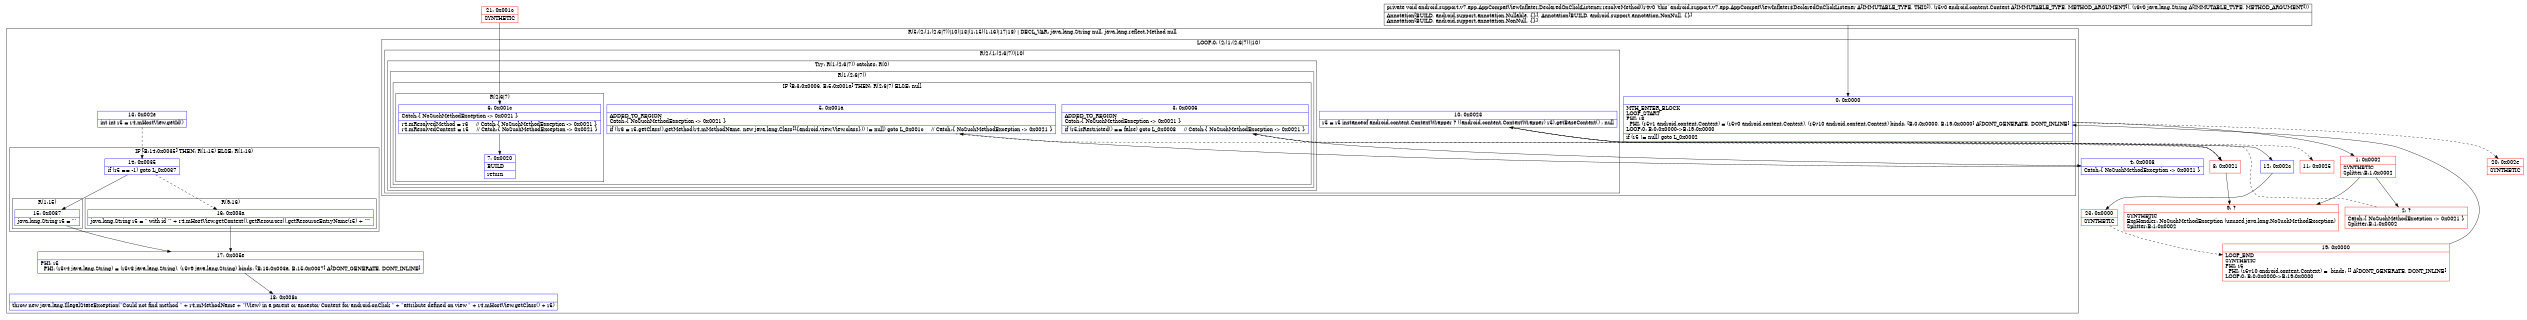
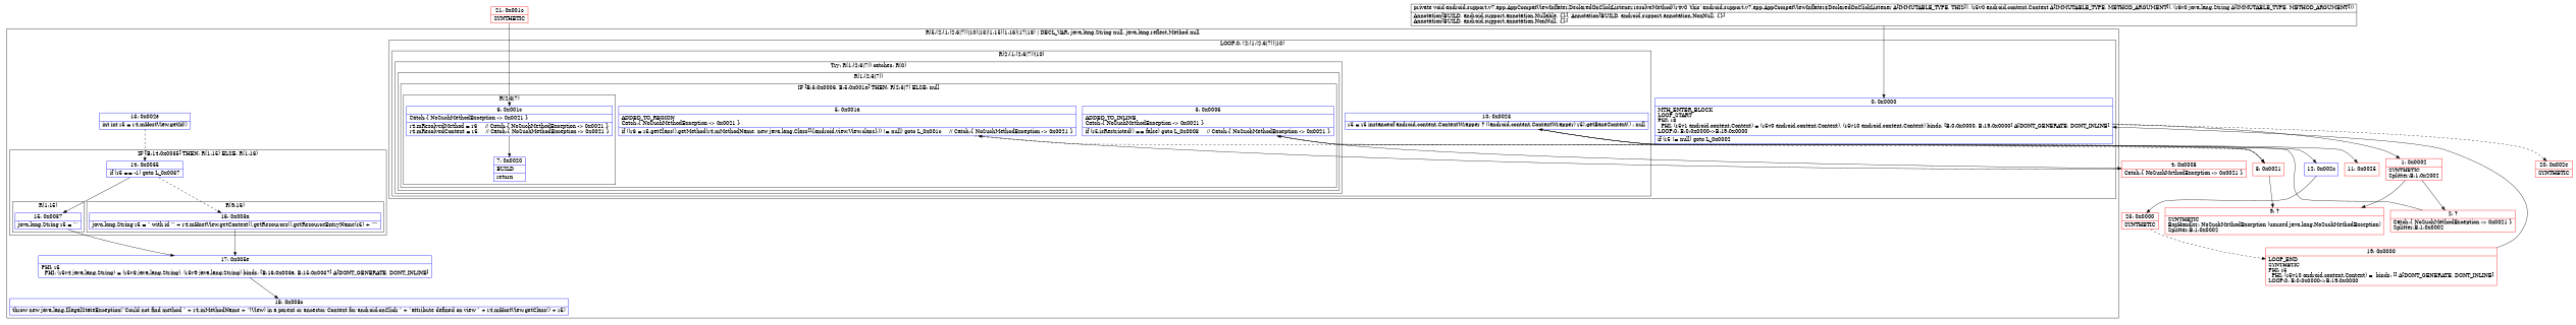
  digraph {
    node [color=blue shape=record]
    n1 [label="{6\:\ 0x001c|Catch:\{ NoSuchMethodException \-\> 0x0021 \}\l|r4.mResolvedMethod = r6     \/\/ Catch:\{ NoSuchMethodException \-\> 0x0021 \}\lr4.mResolvedContext = r5     \/\/ Catch:\{ NoSuchMethodException \-\> 0x0021 \}\l}"]
    n2 [label="{7\:\ 0x0020|BUILD\l|return\l}"]
-   n3 [label="{3\:\ 0x0006|ADDED_TO_REGION\lCatch:\{ NoSuchMethodException \-\> 0x0021 \}\l|if (r5.isRestricted() == false) goto L_0x0008     \/\/ Catch:\{ NoSuchMethodException \-\> 0x0021 \}\l}"]
+   n3 [label="{3\:\ 0x0006|ADDED_TO_INLINE\lCatch:\{ NoSuchMethodException \-\> 0x0021 \}\l|if (r5.isRestricted() == false) goto L_0x0008     \/\/ Catch:\{ NoSuchMethodException \-\> 0x0021 \}\l}"]
    n4 [label="{5\:\ 0x001a|ADDED_TO_REGION\lCatch:\{ NoSuchMethodException \-\> 0x0021 \}\l|if ((r6 = r5.getClass().getMethod(r4.mMethodName, new java.lang.Class[]\{android.view.View.class\})) != null) goto L_0x001c     \/\/ Catch:\{ NoSuchMethodException \-\> 0x0021 \}\l}"]
    n5 [label="{10\:\ 0x0023|r5 = r5 instanceof android.content.ContextWrapper ? ((android.content.ContextWrapper) r5).getBaseContext() : null\l}"]
    n6 [label="{0\:\ 0x0000|MTH_ENTER_BLOCK\lLOOP_START\lPHI: r8 \l  PHI: (r5v1 android.content.Context) = (r5v0 android.content.Context), (r5v10 android.content.Context) binds: [B:0:0x0000, B:19:0x0000] A[DONT_GENERATE, DONT_INLINE]\lLOOP:0: B:0:0x0000\-\>B:19:0x0000\l|if (r5 != null) goto L_0x0002\l}"]
    n7 [label="{15\:\ 0x0037|java.lang.String r5 = \"\"\l}"]
    n8 [label="{16\:\ 0x003a|java.lang.String r5 = \" with id '\" + r4.mHostView.getContext().getResources().getResourceEntryName(r5) + \"'\"\l}"]
    n9 [label="{14\:\ 0x0035|if (r5 == \-1) goto L_0x0037\l}"]
    n10 [label="{13\:\ 0x002e|int int r5 = r4.mHostView.getId()\l}"]
    n11 [label="{17\:\ 0x005e|PHI: r5 \l  PHI: (r5v4 java.lang.String) = (r5v8 java.lang.String), (r5v9 java.lang.String) binds: [B:16:0x003a, B:15:0x0037] A[DONT_GENERATE, DONT_INLINE]\l}"]
    n12 [label="{18\:\ 0x008c|throw new java.lang.IllegalStateException(\"Could not find method \" + r4.mMethodName + \"(View) in a parent or ancestor Context for android:onClick \" + \"attribute defined on view \" + r4.mHostView.getClass() + r5)\l}"]
-   n13 [label="{4\:\ 0x0008|Catch:\{ NoSuchMethodException \-\> 0x0021 \}\l}"]
+   n13 [color=red label="{4\:\ 0x0008|Catch:\{ NoSuchMethodException \-\> 0x0021 \}\l}"]
    n14 [color=red label="{8\:\ 0x0021}"]
    n15 [color=red label="{11\:\ 0x0025}"]
    n16 [label="{12\:\ 0x002c}"]
-   n17 [color=red label="{1\:\ 0x0002|SYNTHETIC\lSplitter:B:1:0x0002\l}"]
+   n17 [color=red label="{1\:\ 0x0002|SYNTHETIC\lSplitter:B:1:0x2002\l}"]
    n18 [color=red label="{20\:\ 0x002e|SYNTHETIC\l}"]
    n19 [color=red label="{2\:\ ?|Catch:\{ NoSuchMethodException \-\> 0x0021 \}\lSplitter:B:1:0x0002\l}"]
    n20 [color=red label="{9\:\ ?|SYNTHETIC\lExcHandler: NoSuchMethodException (unused java.lang.NoSuchMethodException)\lSplitter:B:1:0x0002\l}"]
    n21 [color=red label="{21\:\ 0x001c|SYNTHETIC\l}"]
    n22 [color=red label="{23\:\ 0x0000|SYNTHETIC\l}"]
    n23 [color=red label="{19\:\ 0x0000|LOOP_END\lSYNTHETIC\lPHI: r5 \l  PHI: (r5v10 android.content.Context) =  binds: [] A[DONT_GENERATE, DONT_INLINE]\lLOOP:0: B:0:0x0000\-\>B:19:0x0000\l}"]
    n24 [label="{private void android.support.v7.app.AppCompatViewInflater.DeclaredOnClickListener.resolveMethod((r4v0 'this' android.support.v7.app.AppCompatViewInflater$DeclaredOnClickListener A[IMMUTABLE_TYPE, THIS]), (r5v0 android.content.Context A[IMMUTABLE_TYPE, METHOD_ARGUMENT]), (r6v0 java.lang.String A[IMMUTABLE_TYPE, METHOD_ARGUMENT]))  | Annotation[BUILD, android.support.annotation.Nullable, \{\}], Annotation[BUILD, android.support.annotation.NonNull, \{\}]\lAnnotation[BUILD, android.support.annotation.NonNull, \{\}]\l}" color=""]
    subgraph cluster_1 {
      label="R(5:(2:(1:(2:6|7))|10)|13|(1:15)(1:16)|17|18) | DECL_VAR: java.lang.String null, java.lang.reflect.Method null\l"
      n10
      n11
      n12
      subgraph cluster_2 {
        label="LOOP:0: (2:(1:(2:6|7))|10)"
        n6
        subgraph cluster_3 {
          label="R(2:(1:(2:6|7))|10)"
          n5
          subgraph cluster_4 {
            label="Try: R(1:(2:6|7)) catches: R(0)"
            subgraph cluster_5 {
              label="R(1:(2:6|7))"
              subgraph cluster_6 {
                label="IF [B:3:0x0006, B:5:0x001a] THEN: R(2:6|7) ELSE: null"
                n3
                n4
                subgraph cluster_7 {
                  label="R(2:6|7)"
                  n1
                  n2
                }
              }
            }
            subgraph cluster_8 {
              label="R(0) | ExcHandler: NoSuchMethodException (unused java.lang.NoSuchMethodException)\l"
            }
          }
        }
      }
      subgraph cluster_9 {
        label="IF [B:14:0x0035] THEN: R(1:15) ELSE: R(1:16)"
        n9
        subgraph cluster_10 {
          label="R(1:15)"
          n7
        }
        subgraph cluster_11 {
          label="R(9:16)"
          n8
        }
      }
    }
    subgraph cluster_12 {
      label="R(0) | ExcHandler: NoSuchMethodException (unused java.lang.NoSuchMethodException)\l"
    }
    n1 -> n2
    n3 -> n13
    n3 -> n14 [style=dashed]
    n4 -> n14 [style=dashed]
-   n5 -> n15 [style=dashed]
+   n5 -> n15
    n5 -> n16
    n6 -> n17
    n6 -> n18 [style=dashed]
    n7 -> n11
    n8 -> n11
    n9 -> n7
    n9 -> n8 [style=dashed]
    n10 -> n9 [style=dashed]
    n11 -> n12
    n13 -> n4
    n14 -> n5
    n14 -> n20
    n16 -> n22
    n17 -> n19
    n17 -> n20
-   n19 -> n3 [style=dashed]
+   n19 -> n3
    n21 -> n1
    n22 -> n23 [style=dashed]
    n23 -> n6
    n24 -> n6
  }
